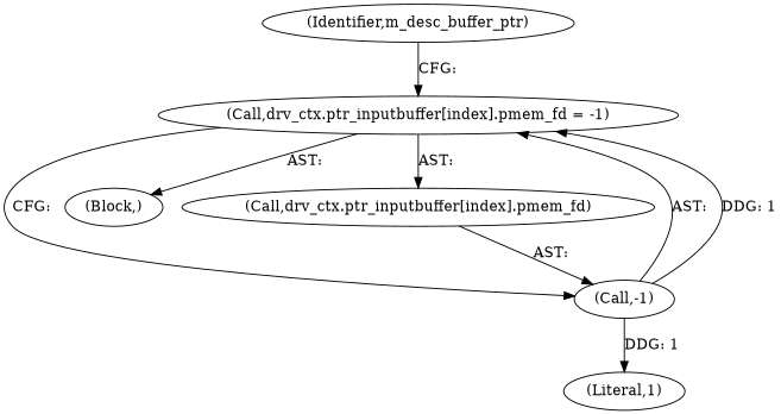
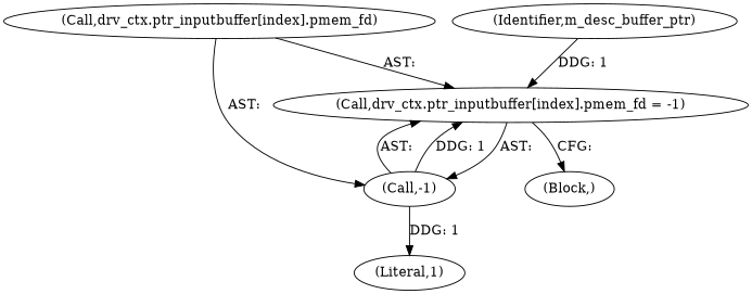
  digraph {
    n1 [label="(Call,drv_ctx.ptr_inputbuffer[index].pmem_fd = -1)"]
    n2 [label="(Call,-1)"]
    n3 [label="(Block,)"]
    n4 [label="(Literal,1)"]
    n5 [label="(Identifier,m_desc_buffer_ptr)"]
    n6 [label="(Call,drv_ctx.ptr_inputbuffer[index].pmem_fd)"]
-   n1 -> n2 [label="CFG: "]
-   n1 -> n3 [label="AST: "]
+   n1 -> n2 [label="AST: "]
+   n1 -> n3 [label="CFG: "]
    n2 -> n1 [label="AST: "]
    n2 -> n1 [label="DDG: 1"]
    n2 -> n4 [label="DDG: 1"]
-   n5 -> n1 [label="CFG: "]
-   n1 -> n6 [label="AST: "]
+   n5 -> n1 [label="DDG: 1"]
+   n6 -> n1 [label="AST: "]
    n6 -> n2 [label="AST: "]
  }
